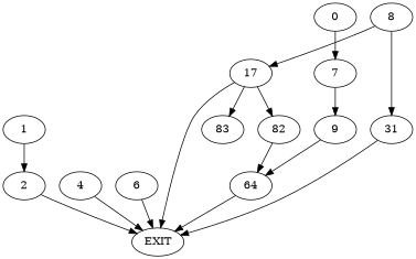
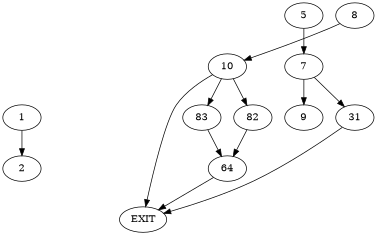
  digraph {
    1
    2
    n3 [label=EXIT]
-   4
-   5 [label=0]
+   5
    7
-   6
    9
    8
-   10 [label=17]
+   10
    n11 [label=31]
    n12 [label=82]
    n13 [label=83]
    n14 [label=64]
    1 -> 2
-   2 -> n3
-   4 -> n3
    5 -> 7
    7 -> 9
-   6 -> n3
    8 -> 10
-   8 -> n11
+   7 -> n11
    10 -> n3
    10 -> n12
    10 -> n13
    n11 -> n3
    n12 -> n14
-   9 -> n14
+   n13 -> n14
    n14 -> n3
  }
